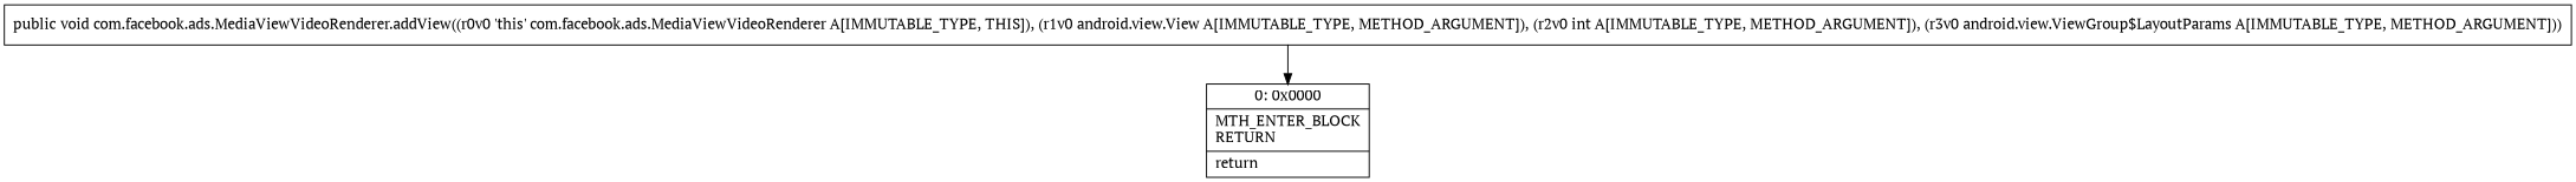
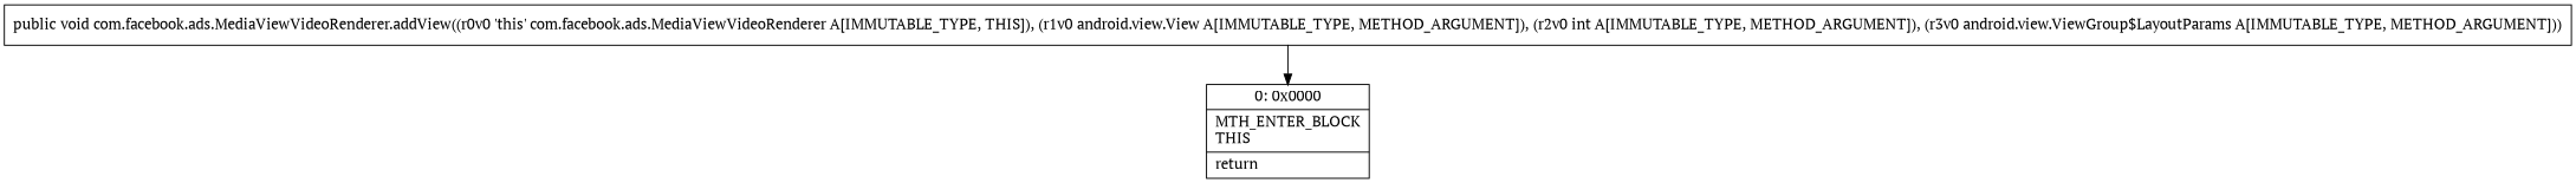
  digraph {
    fontname="PT Serif"
    node [shape=record fontname="PT Serif"]
-   n1 [label="{0\:\ 0x0000|MTH_ENTER_BLOCK\lRETURN\l|return\l}"]
+   n1 [label="{0\:\ 0x0000|MTH_ENTER_BLOCK\lTHIS\l|return\l}"]
    n2 [label="{public void com.facebook.ads.MediaViewVideoRenderer.addView((r0v0 'this' com.facebook.ads.MediaViewVideoRenderer A[IMMUTABLE_TYPE, THIS]), (r1v0 android.view.View A[IMMUTABLE_TYPE, METHOD_ARGUMENT]), (r2v0 int A[IMMUTABLE_TYPE, METHOD_ARGUMENT]), (r3v0 android.view.ViewGroup$LayoutParams A[IMMUTABLE_TYPE, METHOD_ARGUMENT])) }"]
    n2 -> n1 [fontname="PT Serif"]
  }
